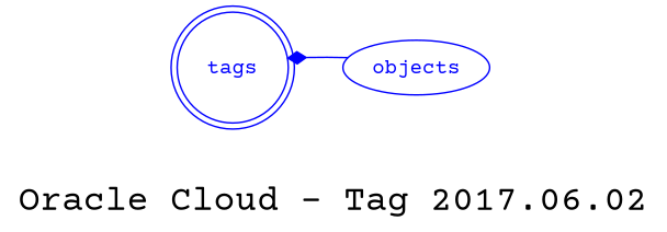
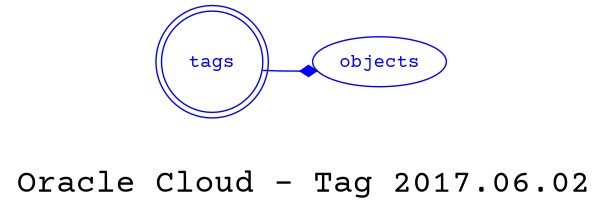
  digraph {
    fontsize=24
    label="Oracle Cloud - Tag 2017.06.02"
    splines=true
    rankdir=LR
    fontname="Courier Prime"
    node [color=blue fontcolor=blue fontname="Courier Prime"]
    tags [shape=doublecircle]
    objects [shape=ellipse]
-   objects -> tags [arrowhead=diamond arrowtail=none color=blue fontcolor=blue fontname="Courier Prime"]
+   tags -> objects [arrowhead=diamond arrowtail=none color=blue fontcolor=blue fontname="Courier Prime"]
  }
